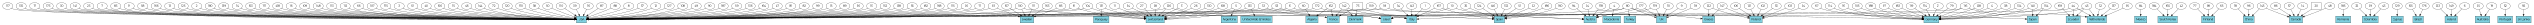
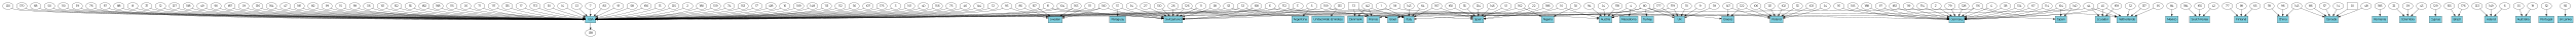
  digraph {
    fontname=Montserrat
    node [fontname=Montserrat]
    edge [fontname=Montserrat]
    n1 [label=135]
    n2 [fillcolor="#80d0e0" label=USA shape=box style=filled]
    n3 [fillcolor="#80d0e0" label=Israel shape=box style=filled]
    n4 [label=84]
    n5 [fillcolor="#80d0e0" label=Mexico shape=box style=filled]
    n6 [label=41]
    n7 [fillcolor="#80d0e0" label=Germany shape=box style=filled]
    n8 [label=184]
    n9 [fillcolor="#80d0e0" label="South Korea" shape=box style=filled]
    n10 [label=17]
    n11 [label=173]
    n12 [label=10]
    n13 [fillcolor="#80d0e0" label=Austria shape=box style=filled]
    n14 [label=30]
    n15 [label=141]
    n16 [label=38]
    n17 [label=160]
    n18 [fillcolor="#80d0e0" label=Spain shape=box style=filled]
    n19 [label=64]
    n20 [fillcolor="#80d0e0" label=Italy shape=box style=filled]
    n21 [label=77]
    n22 [fillcolor="#80d0e0" label=Finland shape=box style=filled]
    n23 [label=73 shape=box]
    n24 [fillcolor="#80d0e0" label=France shape=box style=filled]
    n25 [fillcolor="#80d0e0" label=Denmark shape=box style=filled]
    n26 [label=23]
    n27 [label=7]
    n28 [label=78]
    n29 [fillcolor="#80d0e0" label=China shape=box style=filled]
    n30 [label=83]
    n31 [label=91]
    n32 [label=134]
    n33 [label=94]
    n34 [label=93]
    n35 [fillcolor="#80d0e0" label=Sweden shape=box style=filled]
    n36 [fillcolor="#80d0e0" label=Switzerland shape=box style=filled]
    n37 [label=58]
    n38 [label=166]
    n39 [label=81]
    n40 [label=27]
    n41 [label=13]
    n42 [label=125]
    n43 [label=2]
    n44 [label=180]
    n45 [label=96]
    n46 [label=54]
    n47 [label=104]
    n48 [label=159]
    n49 [label=139]
    n50 [label=185]
    n51 [fillcolor="#80d0e0" label=Romania shape=box style=filled]
    n52 [label=172]
    n53 [label=67]
    n54 [label=74]
    n55 [label=62]
    n56 [fillcolor="#80d0e0" label=Netherlands shape=box style=filled]
    n57 [label=158]
    n58 [label=61]
    n59 [label=153]
    n60 [label=179]
    n61 [fillcolor="#80d0e0" label=UK shape=box style=filled]
    n62 [label=165]
    n63 [label=131]
    n64 [fillcolor="#80d0e0" label=Paraguay shape=box style=filled]
    n65 [label=86]
    n66 [fillcolor="#80d0e0" label=Canada shape=box style=filled]
    n67 [label=114]
    n68 [label=32]
    n69 [fillcolor="#80d0e0" label=Colombia shape=box style=filled]
    n70 [label=129]
    n71 [fillcolor="#80d0e0" label=Cyprus shape=box style=filled]
    n72 [label=171]
    n73 [label=11]
    n74 [label=147]
    n75 [fillcolor="#80d0e0" label=Greece shape=box style=filled]
    n76 [fillcolor="#80d0e0" label=Poland shape=box style=filled]
    n77 [label=418]
    n78 [label=161]
    n79 [label=16]
    n80 [label=57]
    n81 [label=35]
    n82 [label=106]
    n83 [label=105]
    n84 [label=162]
    n85 [fillcolor="#80d0e0" label=Algeria shape=box style=filled]
    n86 [label=109]
    n87 [label=157]
    n88 [label=42]
    n89 [label=148]
    n90 [label=113]
    n91 [label=112]
    n92 [label=188]
    n93 [label=121]
    n94 [label=97]
    n95 [label=66]
    n96 [label=102]
    n97 [label=183]
    n98 [label=119]
    n99 [label=107]
    n100 [label=175]
    n101 [label=137]
    n102 [label=3]
    n103 [label=167]
    n104 [label=101]
    n105 [label=18]
    n106 [fillcolor="#80d0e0" label=Japan shape=box style=filled]
    n107 [label=40]
    n108 [label=155]
    n109 [fillcolor="#80d0e0" label=Brazil shape=box style=filled]
    n110 [label=156]
    n111 [label=75]
    n112 [label=14]
    n113 [label=123]
    n114 [fillcolor="#80d0e0" label=Ireland shape=box style=filled]
    n115 [label=46]
    n116 [label=174]
    n117 [label=144]
    n118 [label=21]
    n119 [label=142]
    n120 [label=72]
    n121 [label=154]
    n122 [label=45]
    n123 [fillcolor="#80d0e0" label=Ecuador shape=box style=filled]
    n124 [label=60]
    n125 [label=70]
    n126 [label=120]
    n127 [label=149]
    n128 [label=170]
    n129 [label=68]
    n130 [label=50]
    n131 [label=5]
    n132 [fillcolor="#80d0e0" label=Argentina shape=box style=filled]
    n133 [label=33]
    n134 [label=28]
    n135 [label=110]
    n136 [label=163]
    n137 [label=39]
    n138 [label=111]
    n139 [label=34]
    n140 [label=130]
    n141 [label=122]
    n142 [label=76]
    n143 [label=20 shape=box]
    n144 [label=87]
    n145 [label=88]
    n146 [label=8]
    n147 [label=9]
    n148 [label=37]
    n149 [label=98]
    n150 [label=12]
    n151 [label=127]
    n152 [label=108]
    n153 [label=49]
    n154 [label=90]
    n155 [label=187]
    n156 [label=59]
    n157 [label=25]
    n158 [fillcolor="#80d0e0" label=Australia shape=box style=filled]
    n159 [label=124]
    n160 [label=85]
    n161 [label=146]
    n162 [label=136]
    n163 [label=4]
    n164 [fillcolor="#80d0e0" label=Macedonia shape=box style=filled]
    n165 [label=44]
-   n166 [label=132]
    n167 [label=164]
    n168 [label=178]
    n169 [label=29]
    n170 [label=51]
    n171 [label=47]
    n172 [label=22]
    n173 [label=79]
    n174 [label=69]
    n175 [label=53]
    n176 [label=181]
    n177 [label=82]
    n178 [label=99]
    n179 [label=19]
    n180 [label=103]
    n181 [label=133]
    n182 [fillcolor="#80d0e0" label="United Arab Emirates" shape=box style=filled]
    n183 [label=15]
    n184 [label=176]
    n185 [label=126]
    n186 [label=169]
    n187 [label=89]
    n188 [label=52]
    n189 [fillcolor="#80d0e0" label=Portugal shape=box style=filled]
    n190 [label=116]
    n191 [label=100]
    n192 [label=186]
    n193 [label=95]
    n194 [label=26]
    n195 [label=36]
    n196 [label=151]
    n197 [label=152]
    n198 [label=138]
    n199 [label=55]
    n200 [label=182]
    n201 [label=63]
    n202 [label=168]
    n203 [label=143]
    n204 [label=115]
    n205 [label=65]
    n206 [label=43]
    n207 [label=177]
    n208 [label=145]
    n209 [label=140]
    n210 [label=56]
    n211 [label=71]
    n212 [label=128]
    n213 [label=92]
    n214 [fillcolor="#80d0e0" label="Sri Lanka" shape=box style=filled]
    n215 [label=117]
    n216 [label=48]
    n217 [label=31]
    n218 [label=1]
    n219 [label=24]
    n220 [label=80]
    n221 [fillcolor="#80d0e0" label=Turkey shape=box style=filled]
    n222 [label=6]
    n1 -> n2
    n4 -> n5
    n6 -> n7
    n8 -> n9
    n10 -> n2
    n11 -> n2
    n12 -> n3
    n12 -> n13
    n14 -> n2
    n15 -> n2
    n16 -> n7
    n17 -> n18
    n19 -> n20
    n21 -> n22
    n23 -> n20
    n23 -> n24
    n23 -> n25
    n26 -> n2
    n27 -> n2
    n28 -> n29
    n30 -> n2
    n31 -> n2
    n32 -> n7
    n33 -> n13
    n34 -> n2
    n34 -> n35
    n37 -> n2
    n38 -> n2
    n39 -> n2
    n39 -> n36
    n40 -> n36
    n41 -> n2
    n42 -> n2
    n43 -> n2
    n44 -> n2
    n45 -> n29
    n46 -> n13
    n47 -> n2
    n47 -> n36
    n48 -> n2
    n48 -> n7
    n49 -> n2
    n50 -> n51
    n52 -> n2
    n52 -> n13
    n53 -> n7
    n54 -> n2
    n55 -> n56
    n57 -> n36
    n58 -> n2
    n58 -> n18
    n59 -> n2
    n60 -> n13
    n60 -> n61
    n62 -> n9
    n63 -> n36
    n63 -> n64
    n65 -> n66
    n67 -> n7
    n68 -> n69
    n70 -> n71
    n72 -> n2
    n73 -> n36
    n74 -> n75
    n74 -> n76
    n77 -> n2
    n78 -> n7
    n79 -> n2
    n80 -> n66
    n81 -> n18
    n82 -> n76
    n83 -> n7
    n84 -> n24
    n84 -> n85
    n86 -> n2
    n87 -> n35
    n88 -> n9
    n89 -> n2
    n90 -> n2
    n91 -> n2
    n92 -> n7
    n93 -> n76
    n94 -> n7
    n95 -> n2
    n96 -> n76
    n97 -> n7
    n98 -> n7
    n99 -> n2
    n100 -> n2
    n101 -> n56
    n102 -> n2
    n103 -> n18
    n103 -> n20
    n104 -> n2
    n105 -> n2
    n105 -> n106
    n107 -> n2
    n108 -> n109
    n110 -> n2
    n111 -> n2
    n112 -> n66
    n113 -> n114
    n115 -> n2
    n116 -> n7
    n117 -> n2
    n118 -> n7
    n119 -> n20
    n119 -> n24
    n119 -> n25
    n120 -> n2
    n121 -> n7
    n121 -> n106
    n122 -> n7
    n122 -> n56
    n122 -> n123
    n124 -> n85
    n125 -> n61
    n126 -> n2
    n127 -> n114
    n128 -> n2
    n129 -> n2
    n130 -> n2
    n131 -> n36
    n131 -> n132
    n133 -> n76
    n134 -> n36
    n135 -> n2
    n136 -> n35
    n137 -> n2
    n138 -> n35
    n139 -> n36
    n140 -> n36
    n141 -> n75
    n141 -> n76
    n142 -> n2
    n143 -> n66
    n144 -> n2
    n145 -> n2
    n146 -> n2
    n147 -> n61
    n148 -> n2
    n149 -> n22
    n150 -> n2
    n151 -> n2
    n152 -> n2
    n153 -> n2
    n154 -> n2
    n155 -> n2
    n156 -> n2
    n157 -> n158
    n159 -> n18
    n160 -> n35
    n161 -> n18
    n162 -> n2
    n163 -> n13
    n163 -> n164
    n165 -> n2
    n165 -> n56
    n165 -> n123
-   n166 -> n18
    n167 -> n2
    n168 -> n13
    n169 -> n69
    n170 -> n18
    n171 -> n2
    n172 -> n18
    n173 -> n7
    n174 -> n61
    n175 -> n2
    n175 -> n3
    n176 -> n2
    n177 -> n2
    n178 -> n2
    n179 -> n158
    n180 -> n76
    n181 -> n36
    n181 -> n182
    n183 -> n2
    n184 -> n109
    n185 -> n2
    n185 -> n24
    n185 -> n36
    n186 -> n123
    n187 -> n2
    n188 -> n189
    n190 -> n2
    n190 -> n7
    n190 -> n56
    n191 -> n2
    n191 -> n35
    n191 -> n36
    n192 -> n18
    n193 -> n56
    n194 -> n36
    n195 -> n2
    n196 -> n2
    n197 -> n2
-   n198 -> n2
+   n2 -> n198
    n199 -> n2
    n200 -> n2
    n201 -> n2
    n201 -> n3
    n202 -> n2
    n203 -> n20
    n204 -> n2
    n205 -> n22
    n206 -> n69
    n207 -> n13
    n207 -> n61
    n208 -> n29
    n208 -> n66
    n209 -> n7
    n209 -> n106
    n210 -> n2
    n211 -> n2
    n212 -> n7
    n213 -> n214
    n215 -> n2
    n216 -> n66
    n217 -> n36
    n218 -> n20
    n219 -> n76
    n220 -> n3
    n220 -> n20
    n220 -> n61
    n220 -> n75
    n220 -> n221
    n222 -> n114
  }
